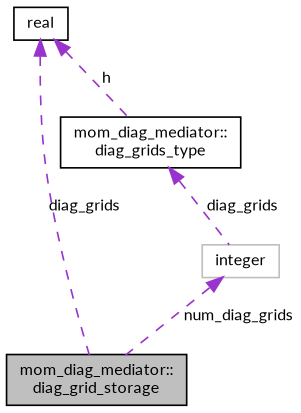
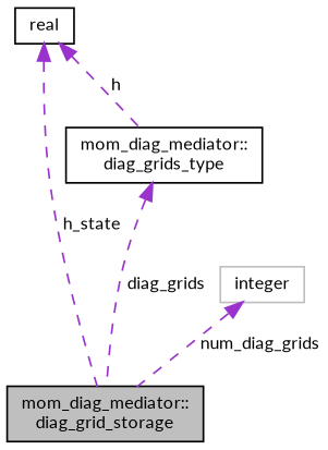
  digraph {
    fontname=Lato
    node [color=black fillcolor=white fontname=Lato fontsize=10 shape=record style=filled]
    edge [color=darkorchid3 dir=back fontname=Lato fontsize=10 labelfontname=Helvetica labelfontsize=10 style=dashed]
    n1 [fillcolor=grey75 fontcolor=black height=0.2 label="mom_diag_mediator::\ldiag_grid_storage" width=0.4]
    n2 [height=0.2 label="mom_diag_mediator::\ldiag_grids_type" width=0.4]
    n3 [height=0.2 label=real width=0.4]
    n4 [color=grey75 height=0.2 label=integer width=0.4]
-   n2 -> n4 [label=" diag_grids"]
-   n3 -> n1 [label=" diag_grids"]
+   n2 -> n1 [label=" diag_grids"]
+   n3 -> n1 [label=" h_state"]
    n3 -> n2 [label=" h"]
    n4 -> n1 [label=" num_diag_grids"]
  }
